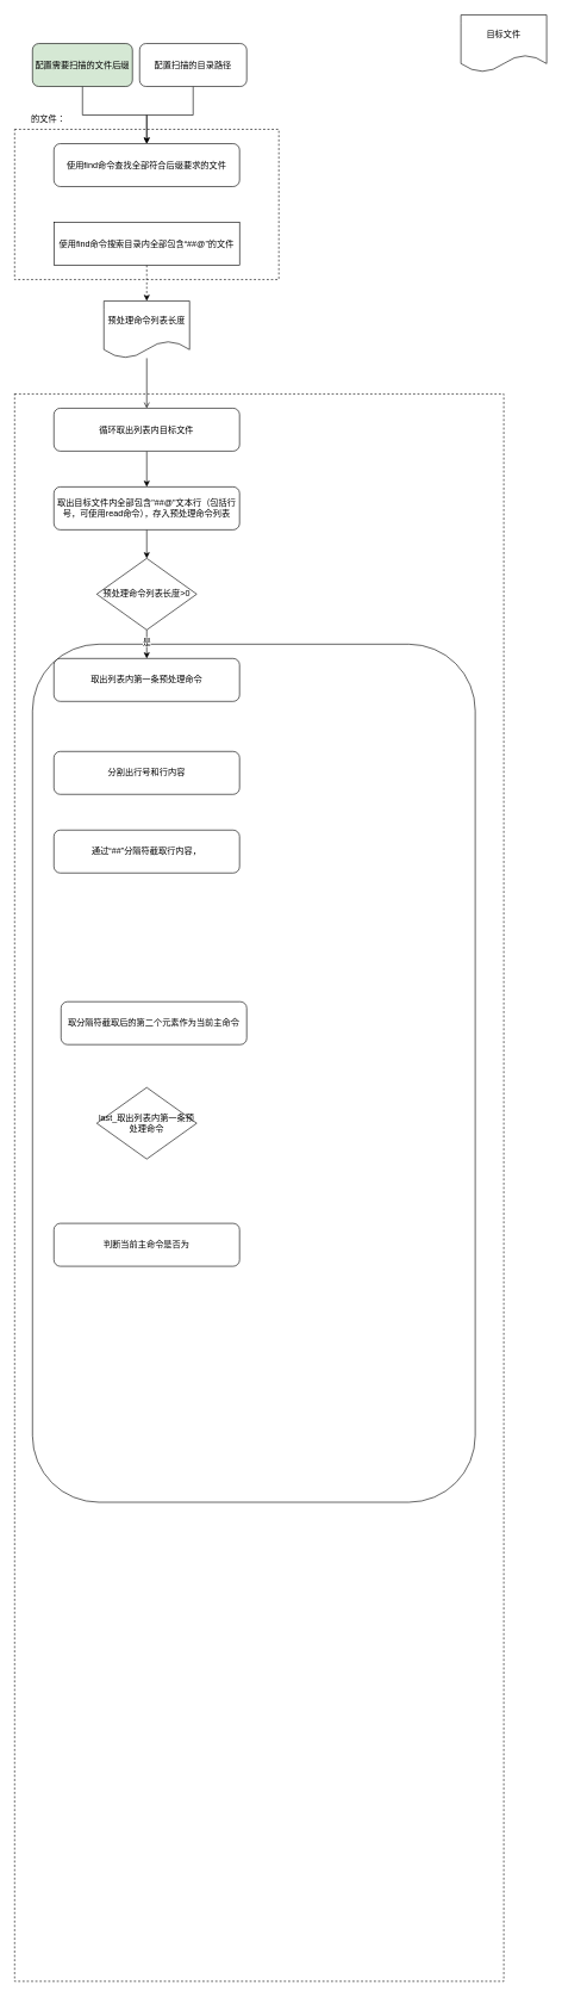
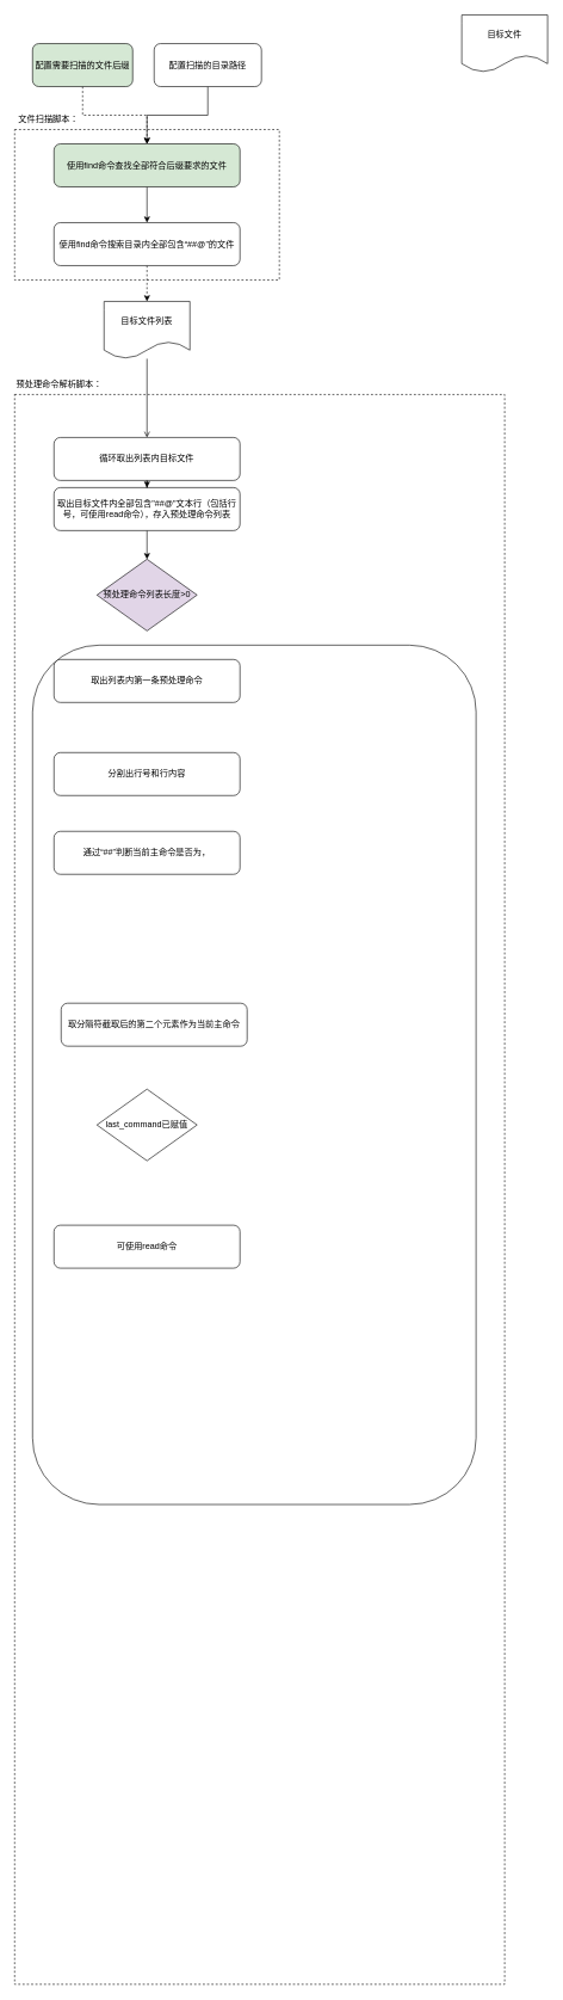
  <mxCell id="0" />
  <mxCell id="1" parent="0" />
  <mxCell id="2" value="" style="rounded=0;whiteSpace=wrap;html=1;dashed=1;" vertex="1" parent="1"><mxGeometry x="20" y="550" width="685" height="2220" as="geometry" /></mxCell>
  <mxCell id="3" value="" style="rounded=1;whiteSpace=wrap;html=1;" vertex="1" parent="1"><mxGeometry x="45" y="900" width="620" height="1200" as="geometry" /></mxCell>
  <mxCell id="4" value="" style="rounded=0;whiteSpace=wrap;html=1;dashed=1;" vertex="1" parent="1"><mxGeometry x="20" y="180" width="370" height="210" as="geometry" /></mxCell>
  <mxCell id="5" value="目标文件" style="shape=document;whiteSpace=wrap;html=1;boundedLbl=1;" vertex="1" parent="1"><mxGeometry x="645" y="20" width="120" height="80" as="geometry" /></mxCell>
  <mxCell id="6" value="" style="edgeStyle=orthogonalEdgeStyle;rounded=0;orthogonalLoop=1;jettySize=auto;html=1;dashed=1;" edge="1" parent="1" source="7" target="15"><mxGeometry relative="1" as="geometry" /></mxCell>
- <mxCell id="7" value="使用find命令搜索目录内全部包含“##@”的文件" style="whiteSpace=wrap;html=1;rounded=0;" vertex="1" parent="1"><mxGeometry x="75" y="310" width="260" height="60" as="geometry" /></mxCell>
- <mxCell id="8" style="edgeStyle=orthogonalEdgeStyle;rounded=0;orthogonalLoop=1;jettySize=auto;html=1;" edge="1" parent="1" source="9" target="11"><mxGeometry relative="1" as="geometry" /></mxCell>
+ <mxCell id="7" value="使用find命令搜索目录内全部包含“##@”的文件" style="rounded=1;whiteSpace=wrap;html=1;" vertex="1" parent="1"><mxGeometry x="75" y="310" width="260" height="60" as="geometry" /></mxCell>
+ <mxCell id="8" style="edgeStyle=orthogonalEdgeStyle;rounded=0;orthogonalLoop=1;jettySize=auto;html=1;dashed=1;" edge="1" parent="1" source="9" target="11"><mxGeometry relative="1" as="geometry" /></mxCell>
  <mxCell id="9" value="配置需要扫描的文件后缀" style="rounded=1;whiteSpace=wrap;html=1;fillColor=#d5e8d4;" vertex="1" parent="1"><mxGeometry x="45" y="60" width="140" height="60" as="geometry" /></mxCell>
- <mxCell id="11" value="使用find命令查找全部符合后缀要求的文件" style="rounded=1;whiteSpace=wrap;html=1;" vertex="1" parent="1"><mxGeometry x="75" y="200" width="260" height="60" as="geometry" /></mxCell>
+ <mxCell id="10" value="" style="edgeStyle=orthogonalEdgeStyle;rounded=0;orthogonalLoop=1;jettySize=auto;html=1;" edge="1" parent="1" source="11" target="7"><mxGeometry relative="1" as="geometry" /></mxCell>
+ <mxCell id="11" value="使用find命令查找全部符合后缀要求的文件" style="rounded=1;whiteSpace=wrap;html=1;fillColor=#d5e8d4;" vertex="1" parent="1"><mxGeometry x="75" y="200" width="260" height="60" as="geometry" /></mxCell>
  <mxCell id="12" style="edgeStyle=orthogonalEdgeStyle;rounded=0;orthogonalLoop=1;jettySize=auto;html=1;entryX=0.5;entryY=0;entryDx=0;entryDy=0;" edge="1" parent="1" source="13" target="11"><mxGeometry relative="1" as="geometry" /></mxCell>
- <mxCell id="13" value="配置扫描的目录路径" style="rounded=1;whiteSpace=wrap;html=1;" vertex="1" parent="1"><mxGeometry x="195" y="60" width="150" height="60" as="geometry" /></mxCell>
+ <mxCell id="13" value="配置扫描的目录路径" style="rounded=1;whiteSpace=wrap;html=1;" vertex="1" parent="1"><mxGeometry x="215" y="60" width="150" height="60" as="geometry" /></mxCell>
  <mxCell id="14" style="edgeStyle=orthogonalEdgeStyle;rounded=0;orthogonalLoop=1;jettySize=auto;html=1;endArrow=open;" edge="1" parent="1" source="15" target="18"><mxGeometry relative="1" as="geometry" /></mxCell>
- <mxCell id="15" value="预处理命令列表长度" style="shape=document;whiteSpace=wrap;html=1;boundedLbl=1;" vertex="1" parent="1"><mxGeometry x="145" y="420" width="120" height="80" as="geometry" /></mxCell>
- <mxCell id="16" value="的文件：" style="text;html=1;strokeColor=none;fillColor=none;align=center;verticalAlign=middle;whiteSpace=wrap;rounded=0;" vertex="1" parent="1"><mxGeometry x="20" y="150" width="95" height="30" as="geometry" /></mxCell>
+ <mxCell id="15" value="目标文件列表" style="shape=document;whiteSpace=wrap;html=1;boundedLbl=1;" vertex="1" parent="1"><mxGeometry x="145" y="420" width="120" height="80" as="geometry" /></mxCell>
+ <mxCell id="16" value="文件扫描脚本：" style="text;html=1;strokeColor=none;fillColor=none;align=center;verticalAlign=middle;whiteSpace=wrap;rounded=0;" vertex="1" parent="1"><mxGeometry x="20" y="150" width="95" height="30" as="geometry" /></mxCell>
  <mxCell id="17" value="" style="edgeStyle=orthogonalEdgeStyle;rounded=0;orthogonalLoop=1;jettySize=auto;html=1;" edge="1" parent="1" source="18" target="21"><mxGeometry relative="1" as="geometry" /></mxCell>
- <mxCell id="18" value="循环取出列表内目标文件" style="rounded=1;whiteSpace=wrap;html=1;" vertex="1" parent="1"><mxGeometry x="75" y="570" width="260" height="60" as="geometry" /></mxCell>
+ <mxCell id="18" value="循环取出列表内目标文件" style="rounded=1;whiteSpace=wrap;html=1;" vertex="1" parent="1"><mxGeometry x="75" y="610" width="260" height="60" as="geometry" /></mxCell>
+ <mxCell id="19" value="预处理命令解析脚本：" style="text;html=1;strokeColor=none;fillColor=none;align=center;verticalAlign=middle;whiteSpace=wrap;rounded=0;" vertex="1" parent="1"><mxGeometry x="20" y="520" width="125" height="30" as="geometry" /></mxCell>
  <mxCell id="20" style="edgeStyle=orthogonalEdgeStyle;rounded=0;orthogonalLoop=1;jettySize=auto;html=1;" edge="1" parent="1" source="21" target="25"><mxGeometry relative="1" as="geometry" /></mxCell>
  <mxCell id="21" value="取出目标文件内全部包含&quot;##@&quot;文本行（包括行号，可使用read命令），存入预处理命令列表" style="rounded=1;whiteSpace=wrap;html=1;" vertex="1" parent="1"><mxGeometry x="75" y="680" width="260" height="60" as="geometry" /></mxCell>
  <mxCell id="22" value="取出列表内第一条预处理命令" style="rounded=1;whiteSpace=wrap;html=1;" vertex="1" parent="1"><mxGeometry x="75" y="920" width="260" height="60" as="geometry" /></mxCell>
- <mxCell id="23" style="edgeStyle=orthogonalEdgeStyle;rounded=0;orthogonalLoop=1;jettySize=auto;html=1;" edge="1" parent="1" source="25" target="22"><mxGeometry relative="1" as="geometry" /></mxCell>
- <mxCell id="24" value="是" style="edgeLabel;html=1;align=center;verticalAlign=middle;resizable=0;points=[];" vertex="1" connectable="0" parent="23"><mxGeometry x="-0.2" y="2" relative="1" as="geometry"><mxPoint x="-3" as="offset" /></mxGeometry></mxCell>
- <mxCell id="25" value="预处理命令列表长度&amp;gt;0" style="rhombus;whiteSpace=wrap;html=1;" vertex="1" parent="1"><mxGeometry x="135" y="780" width="140" height="100" as="geometry" /></mxCell>
+ <mxCell id="25" value="预处理命令列表长度&amp;gt;0" style="rhombus;whiteSpace=wrap;html=1;fillColor=#e1d5e7;" vertex="1" parent="1"><mxGeometry x="135" y="780" width="140" height="100" as="geometry" /></mxCell>
  <mxCell id="26" value="分割出行号和行内容" style="rounded=1;whiteSpace=wrap;html=1;" vertex="1" parent="1"><mxGeometry x="75" y="1050" width="260" height="60" as="geometry" /></mxCell>
- <mxCell id="27" value="通过“##”分隔符截取行内容，" style="rounded=1;whiteSpace=wrap;html=1;" vertex="1" parent="1"><mxGeometry x="75" y="1160" width="260" height="60" as="geometry" /></mxCell>
+ <mxCell id="27" value="通过“##”判断当前主命令是否为，" style="rounded=1;whiteSpace=wrap;html=1;" vertex="1" parent="1"><mxGeometry x="75" y="1160" width="260" height="60" as="geometry" /></mxCell>
  <mxCell id="28" value="取分隔符截取后的第二个元素作为当前主命令" style="rounded=1;whiteSpace=wrap;html=1;" vertex="1" parent="1"><mxGeometry x="85" y="1400" width="260" height="60" as="geometry" /></mxCell>
- <mxCell id="29" value="判断当前主命令是否为" style="rounded=1;whiteSpace=wrap;html=1;" vertex="1" parent="1"><mxGeometry x="75" y="1710" width="260" height="60" as="geometry" /></mxCell>
- <mxCell id="30" value="last_取出列表内第一条预处理命令" style="rhombus;whiteSpace=wrap;html=1;" vertex="1" parent="1"><mxGeometry x="135" y="1520" width="140" height="100" as="geometry" /></mxCell>
+ <mxCell id="29" value="可使用read命令" style="rounded=1;whiteSpace=wrap;html=1;" vertex="1" parent="1"><mxGeometry x="75" y="1710" width="260" height="60" as="geometry" /></mxCell>
+ <mxCell id="30" value="last_command已赋值" style="rhombus;whiteSpace=wrap;html=1;" vertex="1" parent="1"><mxGeometry x="135" y="1520" width="140" height="100" as="geometry" /></mxCell>
